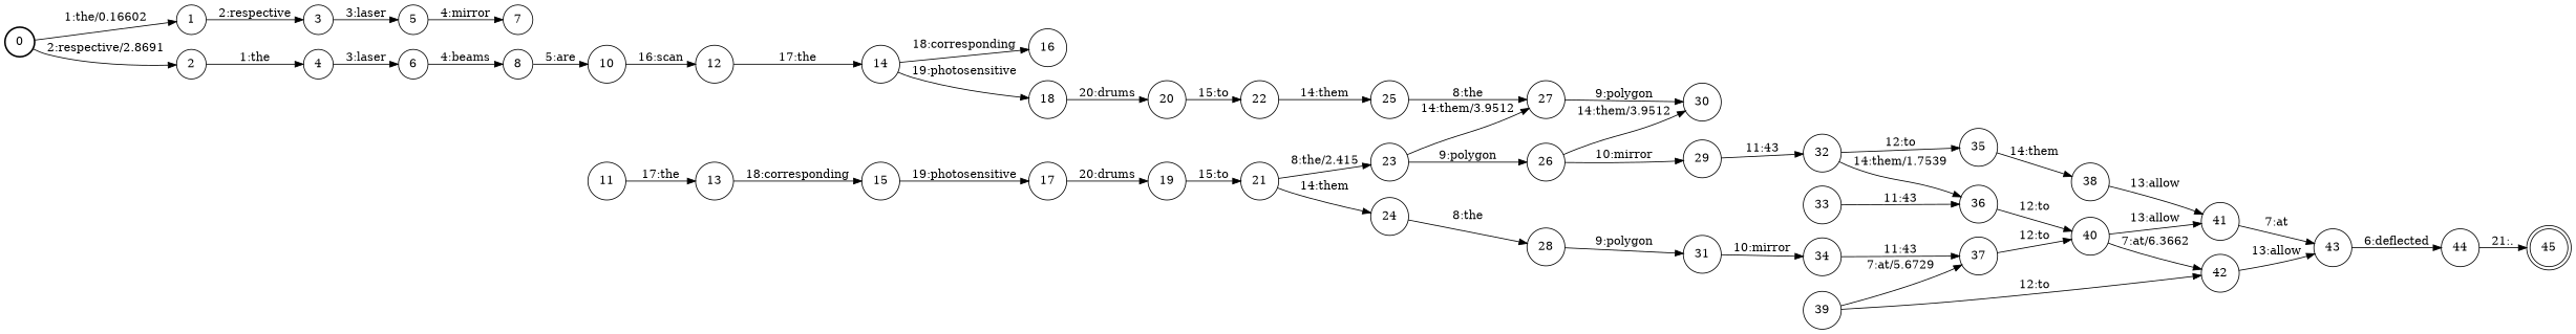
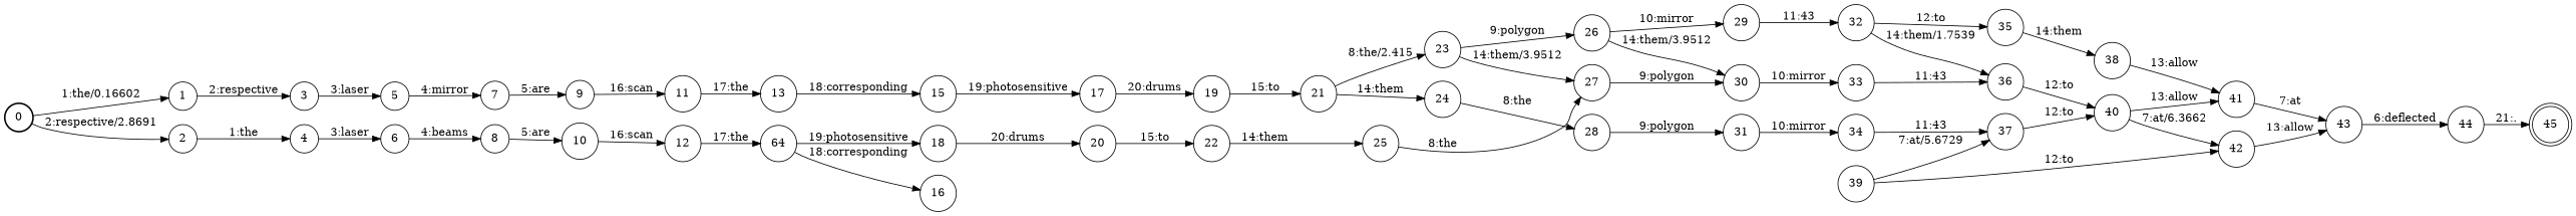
  digraph {
    nodesep=0.25
    rankdir=LR
    ranksep=0.4
    node [fontsize=14 shape=circle style=solid]
    edge [fontsize=14]
    n1 [label=0 style=bold]
    n2 [label=1]
    n3 [label=2]
    n4 [label=3]
    n5 [label=4]
    n6 [label=5]
    n7 [label=6]
    n8 [label=7]
    n9 [label=8]
+   n10 [label=9]
    n11 [label=10]
    n12 [label=11]
    n13 [label=12]
    n14 [label=13]
-   n15 [label=14]
+   n15 [label=64]
    n16 [label=15]
    n17 [label=16]
    n18 [label=18]
    n19 [label=17]
    n20 [label=19]
    n21 [label=20]
    n22 [label=21]
    n23 [label=22]
    n24 [label=23]
    n25 [label=24]
    n26 [label=25]
    n27 [label=26]
    n28 [label=27]
    n29 [label=28]
    n30 [label=29]
    n31 [label=30]
    n32 [label=31]
    n33 [label=32]
    n34 [label=33]
    n35 [label=34]
    n36 [label=36]
    n37 [label=35]
    n38 [label=37]
    n39 [label=40]
    n40 [label=38]
    n41 [label=41]
    n42 [label=39]
    n43 [label=42]
    n44 [label=43]
    n45 [label=44]
    n46 [label=45 shape=doublecircle]
    n1 -> n2 [label="1:the/0.16602"]
    n1 -> n3 [label="2:respective/2.8691"]
    n2 -> n4 [label="2:respective"]
    n3 -> n5 [label="1:the"]
    n4 -> n6 [label="3:laser"]
    n5 -> n7 [label="3:laser"]
    n6 -> n8 [label="4:mirror"]
    n7 -> n9 [label="4:beams"]
+   n8 -> n10 [label="5:are"]
    n9 -> n11 [label="5:are"]
+   n10 -> n12 [label="16:scan"]
    n11 -> n13 [label="16:scan"]
    n12 -> n14 [label="17:the"]
    n13 -> n15 [label="17:the"]
    n14 -> n16 [label="18:corresponding"]
    n15 -> n17 [label="18:corresponding"]
    n15 -> n18 [label="19:photosensitive"]
    n16 -> n19 [label="19:photosensitive"]
    n18 -> n21 [label="20:drums"]
    n19 -> n20 [label="20:drums"]
    n20 -> n22 [label="15:to"]
    n21 -> n23 [label="15:to"]
    n22 -> n24 [label="8:the/2.415"]
    n22 -> n25 [label="14:them"]
    n23 -> n26 [label="14:them"]
    n24 -> n27 [label="9:polygon"]
    n24 -> n28 [label="14:them/3.9512"]
    n25 -> n29 [label="8:the"]
    n26 -> n28 [label="8:the"]
    n27 -> n30 [label="10:mirror"]
    n27 -> n31 [label="14:them/3.9512"]
    n28 -> n31 [label="9:polygon"]
    n29 -> n32 [label="9:polygon"]
    n30 -> n33 [label="11:43"]
+   n31 -> n34 [label="10:mirror"]
    n32 -> n35 [label="10:mirror"]
    n33 -> n36 [label="14:them/1.7539"]
    n33 -> n37 [label="12:to"]
    n34 -> n36 [label="11:43"]
    n35 -> n38 [label="11:43"]
    n36 -> n39 [label="12:to"]
    n37 -> n40 [label="14:them"]
    n38 -> n39 [label="12:to"]
    n39 -> n41 [label="13:allow"]
    n39 -> n43 [label="7:at/6.3662"]
    n40 -> n41 [label="13:allow"]
    n41 -> n44 [label="7:at"]
    n42 -> n38 [label="7:at/5.6729"]
    n42 -> n43 [label="12:to"]
    n43 -> n44 [label="13:allow"]
    n44 -> n45 [label="6:deflected"]
    n45 -> n46 [label="21:."]
  }
